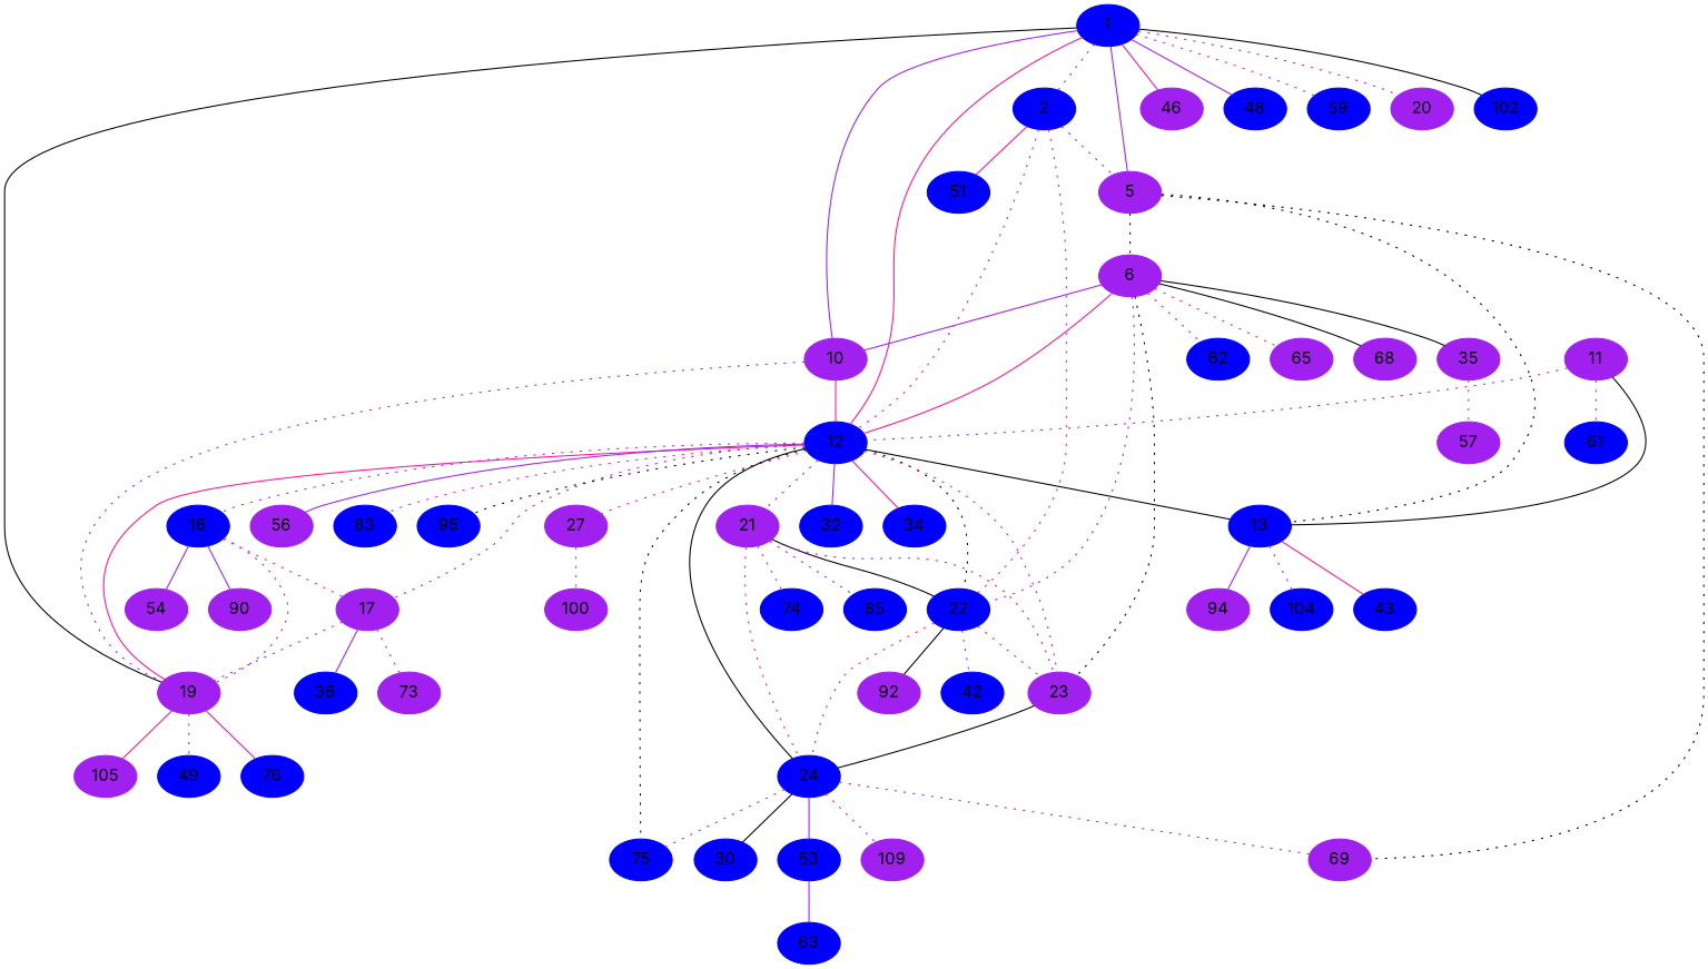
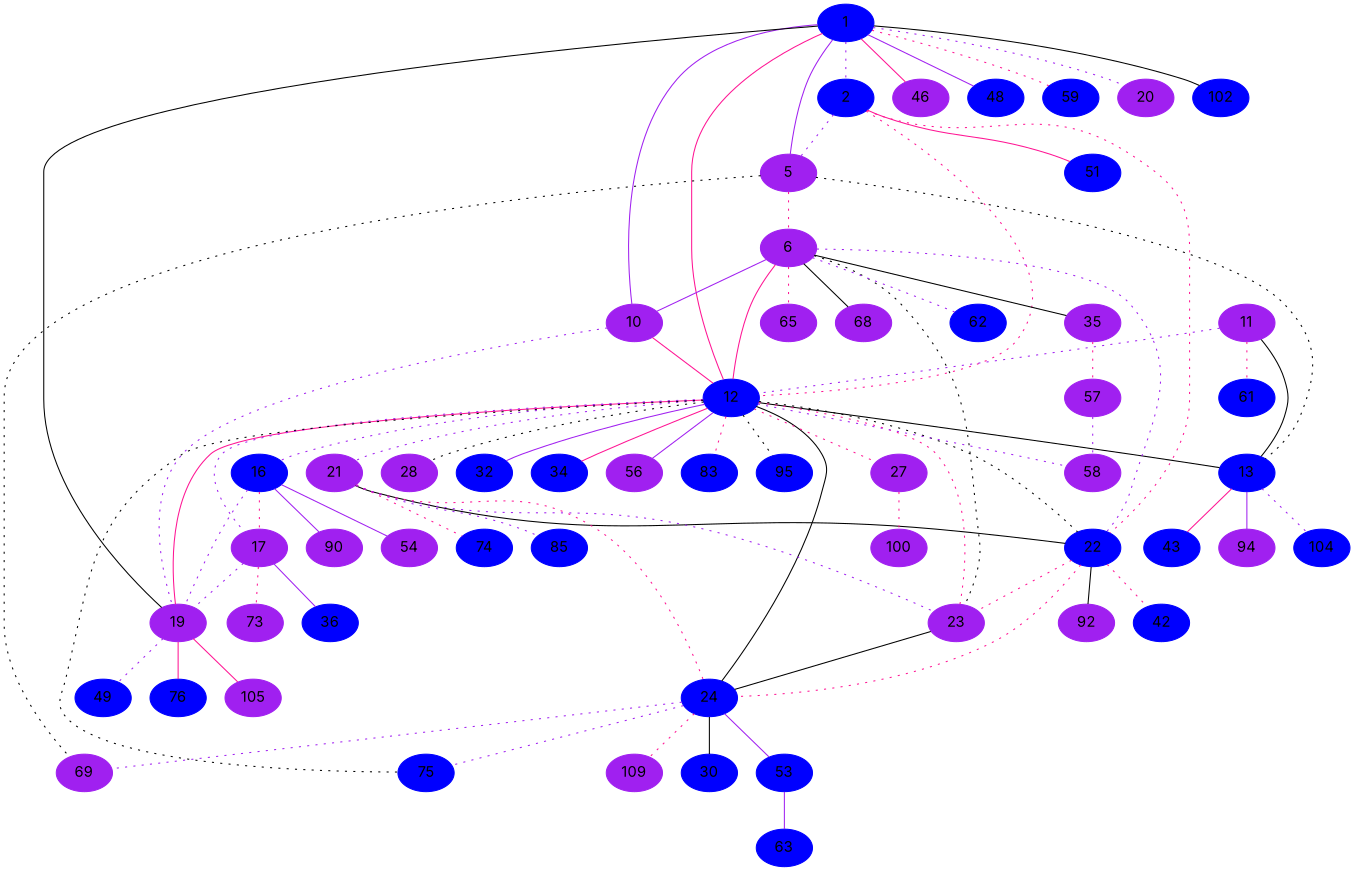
  graph {
    fontname=Inter
    node [color=blue fontname=Inter style=filled]
    edge [color=purple fontname=Inter style=dotted]
    1 [super="+4+39+3"]
    2
    5 [color=purple super="+88+33"]
    10 [color=purple super="+96+37"]
    12 [super="+14+15+20"]
    19 [color=purple]
    46 [color=purple]
    48
    59
    n10 [color=purple label=20 super="+82"]
    102
    22 [super="+50"]
    51
    6 [color=purple super="+8+7+93+90+9"]
    13 [super="+64+29"]
    69 [color=purple]
    23 [color=purple super="+26+72"]
    16 [super="+18"]
    17 [color=purple super="+44+41+47+66"]
    21 [color=purple]
    24
    27 [color=purple]
+   28 [color=purple]
    32
    34
    56 [color=purple]
+   58 [color=purple super="+67"]
    75 [super="+80"]
    83
    95
    49
    76
    105 [color=purple]
    42
    92 [color=purple super="+110"]
    35 [color=purple super="+38+98"]
    62
    65 [color=purple]
    68 [color=purple]
    43
    94 [color=purple super="+108"]
    104
    57 [color=purple]
    11 [color=purple super="+87"]
    61
    n46 [color=purple label=90]
    54 [color=purple]
    36 [super="+55"]
    73 [color=purple]
    74
    85
    30
    53 [super="+113"]
    109 [color=purple]
    100 [color=purple]
    63
    1 -- 2 [weight=3]
    1 -- 5 [style=solid weight=3]
    1 -- 10 [style=solid]
    1 -- 12 [color=deeppink style=solid]
    1 -- 19 [color=black style=solid]
    1 -- 46 [color=deeppink style=solid]
    1 -- 48 [style=solid]
    1 -- 59 [color=deeppink]
    1 -- n10
    1 -- 102 [color=black style=solid]
    2 -- 5
    2 -- 12 [color=deeppink]
    2 -- 22 [color=deeppink]
    2 -- 51 [color=deeppink style=solid]
-   5 -- 6 [color=black]
+   5 -- 6 [color=deeppink]
    5 -- 13 [color=black]
    5 -- 69 [color=black]
    10 -- 12 [color=deeppink style=solid weight=2]
    10 -- 19
    12 -- 19 [color=deeppink style=solid]
    12 -- 22 [color=black]
    12 -- 13 [color=black style=solid weight=3]
    12 -- 23 [color=deeppink weight=2]
    12 -- 16 [weight=2]
    12 -- 17
    12 -- 21
    12 -- 24 [color=black style=solid]
    12 -- 27 [color=deeppink]
+   12 -- 28 [color=black]
    12 -- 32 [style=solid]
    12 -- 34 [color=deeppink style=solid]
    12 -- 56 [style=solid]
+   12 -- 58
    12 -- 75 [color=black]
    12 -- 83 [color=deeppink]
    12 -- 95 [color=black]
    19 -- 49
    19 -- 76 [color=deeppink style=solid]
    19 -- 105 [color=deeppink style=solid]
    22 -- 23 [color=deeppink]
    22 -- 24 [color=deeppink]
    22 -- 42 [color=deeppink]
    22 -- 92 [color=black style=solid]
    6 -- 10 [style=solid weight=4]
    6 -- 12 [color=deeppink style=solid]
    6 -- 22
    6 -- 23 [color=black]
    6 -- 35 [color=black style=solid]
    6 -- 62
    6 -- 65 [color=deeppink]
    6 -- 68 [color=black style=solid]
    13 -- 43 [color=deeppink style=solid]
    13 -- 94 [style=solid]
    13 -- 104
    23 -- 24 [color=black style=solid]
    16 -- 19 [weight=2]
    16 -- 17 [color=deeppink weight=2]
    16 -- n46 [style=solid]
    16 -- 54 [style=solid]
    17 -- 19
    17 -- 36 [style=solid]
    17 -- 73 [color=deeppink]
    21 -- 22 [color=black style=solid]
    21 -- 23
    21 -- 24 [color=deeppink]
    21 -- 74 [color=deeppink]
    21 -- 85
    24 -- 69
    24 -- 75
    24 -- 30 [color=black style=solid]
    24 -- 53 [style=solid]
    24 -- 109 [color=deeppink]
    27 -- 100 [color=deeppink]
    35 -- 57 [color=deeppink]
+   57 -- 58
    11 -- 12 [weight=3]
    11 -- 13 [color=black style=solid]
    11 -- 61 [color=deeppink]
    53 -- 63 [style=solid]
  }
